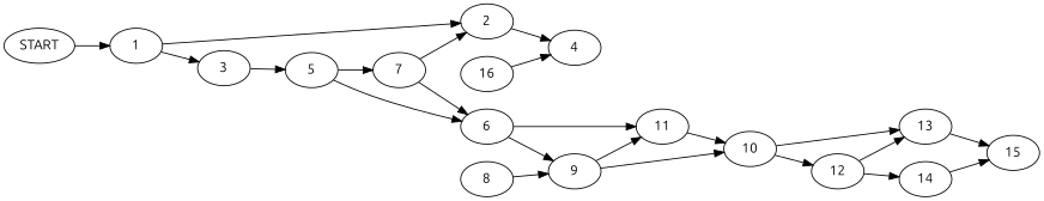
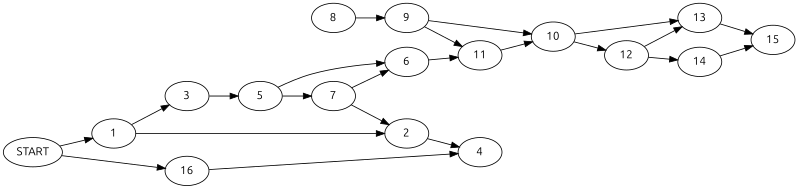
  digraph {
    fontname=Ubuntu
    rankdir=LR
    node [fontname=Ubuntu]
    edge [fontname=Ubuntu]
    n1 [label=START]
    1
    16
    2
    3
    4
    5
    6
    7
    9
    11
    8
    10
    12
    13
    14
    15
    n1 -> 1
+   n1 -> 16
    1 -> 2
    1 -> 3
    16 -> 4
    2 -> 4
    3 -> 5
    5 -> 6
    5 -> 7
-   6 -> 9
    6 -> 11
    7 -> 2
    7 -> 6
    9 -> 11
    9 -> 10
    11 -> 10
    8 -> 9
    10 -> 12
    10 -> 13
    12 -> 13
    12 -> 14
    13 -> 15
    14 -> 15
  }
